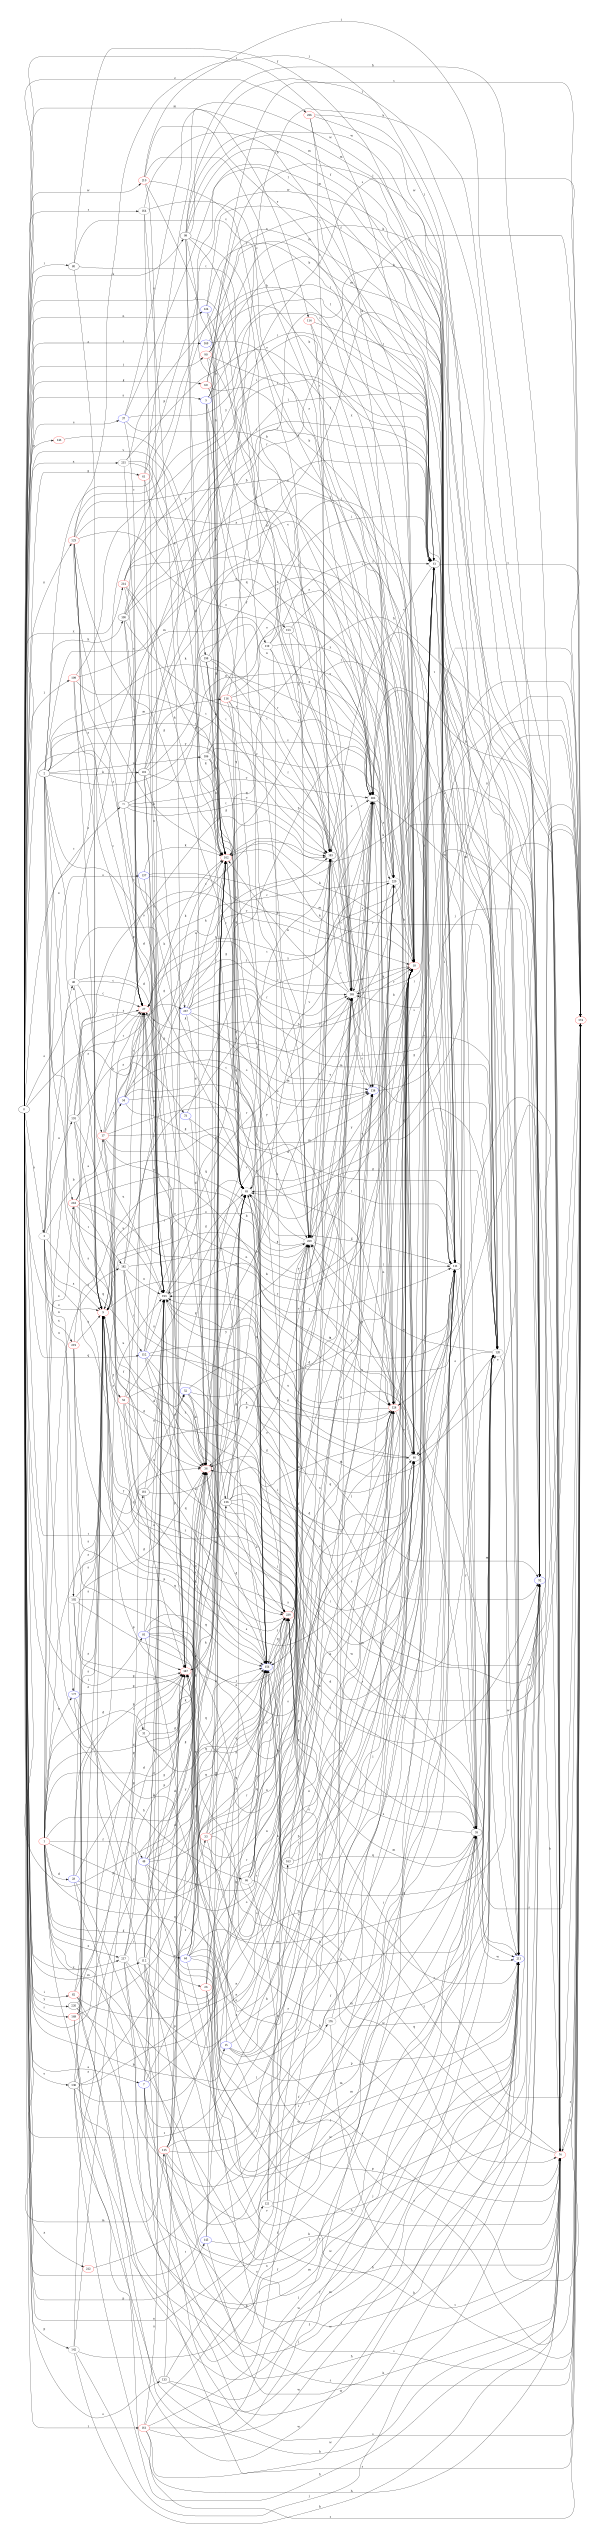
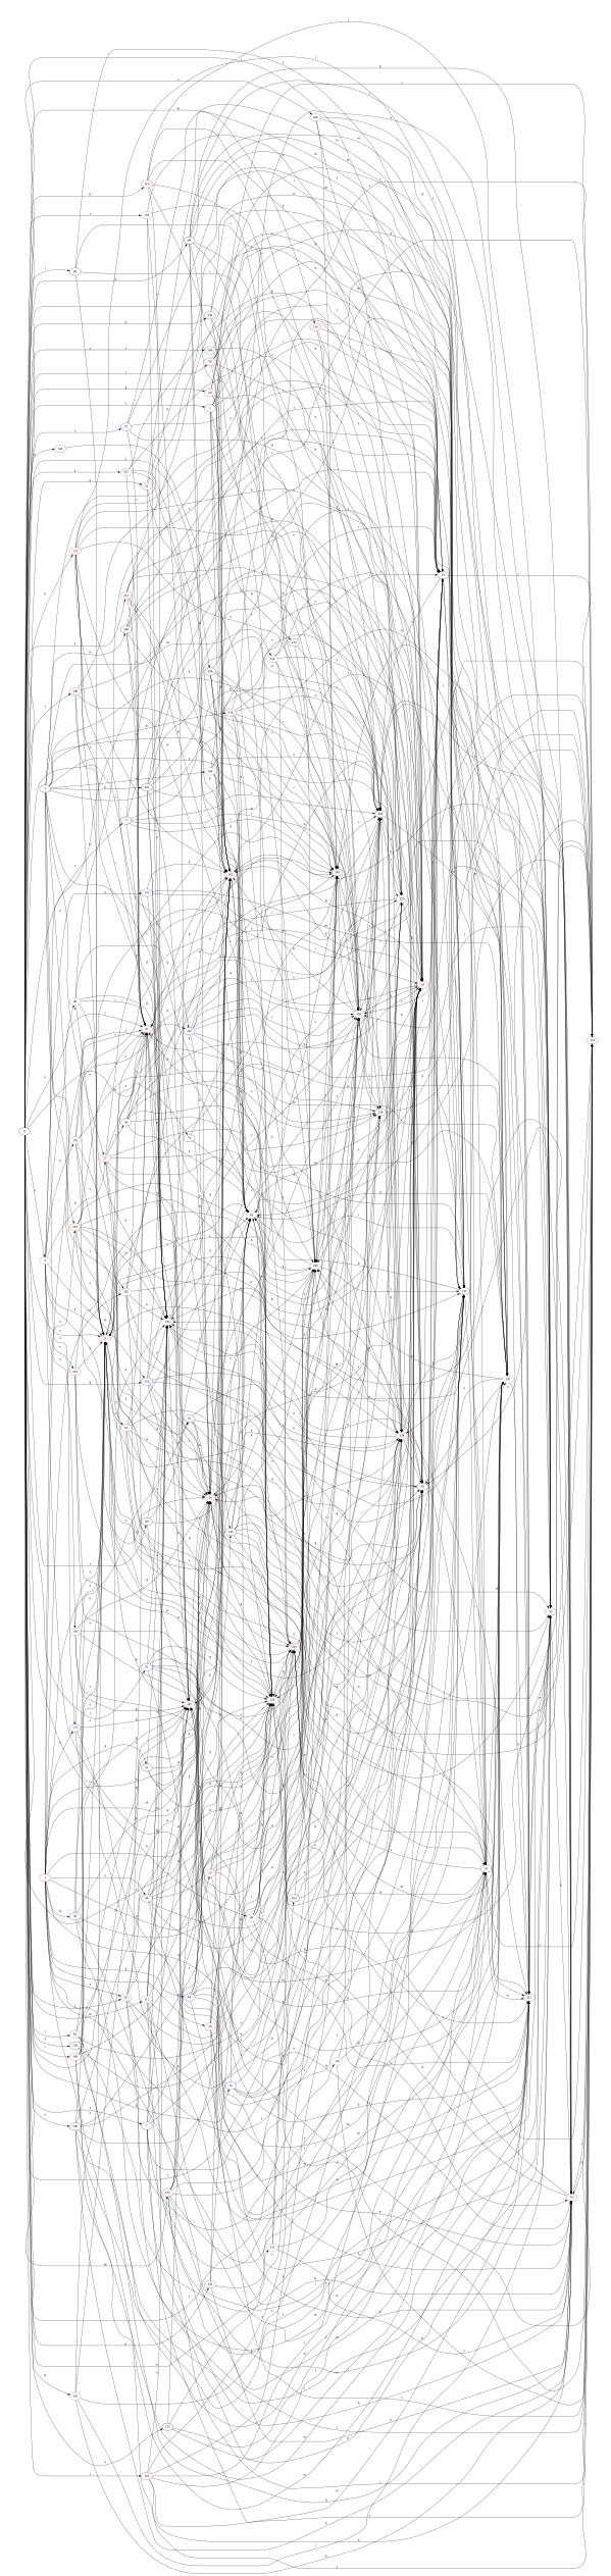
  strict digraph {
    fontname="Noto Serif"
    rankdir=LR
    node [color=red fontname="Noto Serif"]
    edge [fontname="Noto Serif"]
    0 [color=black]
    3 [color=gray40]
    5 [color=blue]
    7 [color=blue]
    9
    15 [color=blue]
    22 [color=black]
    37 [color=blue]
    40 [color=gray40]
    60
    61
    66 [color=gray40]
    73 [color=blue]
    80 [color=black]
    81 [color=blue]
    82
    83 [color=black]
    90
    99 [color=black]
    109
    112 [color=gray40]
    114
    115
    121 [color=gray40]
    123
    124 [color=blue]
    130 [color=black]
    133 [color=black]
    136 [color=black]
    142 [color=gray40]
    143
    145 [color=blue]
    147
    152 [color=blue]
    161
    163 [color=black]
    164 [color=gray40]
    165 [color=gray40]
    168
    169 [color=blue]
    176 [color=gray40]
    181 [color=black]
    198 [color=black]
    210
-   212
    214
    215 [color=gray40]
    217 [color=gray40]
    226 [color=black]
    236
    237 [color=blue]
    36
    17
    27
    120 [color=gray40]
    137 [color=blue]
    174
    191 [color=gray40]
    192 [color=gray40]
    219
    65 [color=gray40]
    74
    111 [color=black]
    202 [color=black]
    102
    153 [color=black]
    211 [color=blue]
    18
    138 [color=blue]
    156 [color=blue]
    193 [color=gray40]
    53
    239
    128
    46 [color=black]
    92 [color=blue]
    183 [color=black]
    55 [color=black]
    220 [color=gray40]
    229 [color=gray40]
    1
    26
    28 [color=blue]
    31 [color=black]
    33
    48 [color=blue]
    52 [color=blue]
    64 [color=blue]
    127 [color=blue]
    182 [color=gray40]
    218
    2 [color=black]
    100 [color=black]
    101 [color=black]
    116
    119 [color=gray40]
    186 [color=gray40]
    54 [color=blue]
    0 -> 3 [label=a]
    0 -> 5 [label=a]
    0 -> 7 [label=a]
    0 -> 9 [label=a]
    0 -> 15 [label=b]
    0 -> 22 [label=c]
    0 -> 37 [label=e]
    0 -> 40 [label=e]
    0 -> 60 [label=g]
    0 -> 61 [label=g]
    0 -> 66 [label=h]
    0 -> 73 [label=h]
    0 -> 80 [label=i]
    0 -> 81 [label=i]
    0 -> 82 [label=i]
    0 -> 83 [label=i]
    0 -> 90 [label=j]
    0 -> 99 [label=k]
    0 -> 109 [label=l]
    0 -> 112 [label=m]
    0 -> 114 [label=m]
    0 -> 115 [label=m]
    0 -> 121 [label=n]
    0 -> 123 [label=n]
    0 -> 124 [label=n]
    0 -> 130 [label=o]
    0 -> 133 [label=o]
    0 -> 136 [label=o]
    0 -> 142 [label=p]
    0 -> 143 [label=p]
    0 -> 145 [label=p]
    0 -> 147 [label=p]
    0 -> 152 [label=q]
    0 -> 161 [label=r]
    0 -> 163 [label=r]
    0 -> 164 [label=r]
    0 -> 165 [label=r]
    0 -> 168 [label=s]
    0 -> 169 [label=s]
    0 -> 176 [label=t]
    0 -> 181 [label=t]
    0 -> 198 [label=v]
    0 -> 210 [label=w]
-   0 -> 212 [label=x]
    0 -> 214 [label=x]
    0 -> 215 [label=x]
    0 -> 217 [label=x]
    0 -> 226 [label=y]
    0 -> 236 [label=z]
    0 -> 237 [label=z]
    3 -> 9 [label=a]
    3 -> 152 [label=q]
    3 -> 36 [label=d]
    3 -> 17 [label=b]
    3 -> 27 [label=c]
    3 -> 120 [label=m]
    3 -> 137 [label=o]
    3 -> 174 [label=s]
    3 -> 191 [label=u]
    3 -> 192 [label=u]
    3 -> 219 [label=x]
    5 -> 83 [label=i]
    5 -> 120 [label=m]
    5 -> 65 [label=g]
    5 -> 74 [label=h]
    5 -> 111 [label=l]
    5 -> 202 [label=v]
    5 -> 102 [label=k]
    5 -> 153 [label=q]
    7 -> 36 [label=d]
    7 -> 174 [label=s]
    7 -> 111 [label=l]
    7 -> 211 [label=w]
    7 -> 18 [label=b]
    7 -> 138 [label=o]
    7 -> 156 [label=q]
    7 -> 193 [label=u]
    9 -> 27 [label=c]
    9 -> 74 [label=h]
    9 -> 111 [label=l]
    9 -> 102 [label=k]
    9 -> 18 [label=b]
    9 -> 53 [label=f]
    9 -> 239 [label=z]
    15 -> 83 [label=i]
    15 -> 65 [label=g]
    15 -> 111 [label=l]
    15 -> 18 [label=b]
    15 -> 128 [label=n]
    22 -> 83 [label=i]
    22 -> 27 [label=c]
    22 -> 202 [label=v]
    22 -> 138 [label=o]
    22 -> 46 [label=e]
    22 -> 92 [label=j]
    22 -> 183 [label=t]
    37 -> 83 [label=i]
    37 -> 27 [label=c]
    37 -> 120 [label=m]
    37 -> 111 [label=l]
    37 -> 18 [label=b]
    40 -> 9 [label=a]
    40 -> 83 [label=i]
    40 -> 36 [label=d]
    40 -> 27 [label=c]
    40 -> 65 [label=g]
    40 -> 193 [label=u]
    60 -> 174 [label=s]
    60 -> 102 [label=k]
    60 -> 18 [label=b]
    60 -> 156 [label=q]
    60 -> 55 [label=f]
    61 -> 120 [label=m]
    61 -> 102 [label=k]
    61 -> 211 [label=w]
    61 -> 193 [label=u]
    66 -> 174 [label=s]
    66 -> 211 [label=w]
    66 -> 18 [label=b]
    66 -> 156 [label=q]
    66 -> 239 [label=z]
    66 -> 220 [label=x]
    73 -> 36 [label=d]
    73 -> 65 [label=g]
    73 -> 18 [label=b]
    80 -> 9 [label=a]
    80 -> 202 [label=v]
    80 -> 183 [label=t]
    80 -> 55 [label=f]
    81 -> 174 [label=s]
    81 -> 74 [label=h]
    81 -> 18 [label=b]
    81 -> 156 [label=q]
    81 -> 193 [label=u]
    81 -> 128 [label=n]
    81 -> 183 [label=t]
    82 -> 9 [label=a]
    82 -> 36 [label=d]
    82 -> 74 [label=h]
    82 -> 128 [label=n]
    82 -> 55 [label=f]
    83 -> 165 [label=r]
    83 -> 120 [label=m]
    83 -> 174 [label=s]
    83 -> 111 [label=l]
    83 -> 202 [label=v]
    90 -> 111 [label=l]
    90 -> 202 [label=v]
    90 -> 102 [label=k]
    90 -> 18 [label=b]
    90 -> 46 [label=e]
    90 -> 92 [label=j]
    99 -> 165 [label=r]
    99 -> 36 [label=d]
    99 -> 120 [label=m]
    99 -> 74 [label=h]
    99 -> 102 [label=k]
    99 -> 211 [label=w]
    99 -> 92 [label=j]
    99 -> 183 [label=t]
    99 -> 55 [label=f]
    99 -> 229 [label=y]
    109 -> 9 [label=a]
    109 -> 83 [label=i]
    109 -> 147 [label=p]
    109 -> 128 [label=n]
    109 -> 183 [label=t]
    112 -> 147 [label=p]
    112 -> 165 [label=r]
    112 -> 36 [label=d]
    112 -> 74 [label=h]
    112 -> 211 [label=w]
    112 -> 156 [label=q]
    112 -> 193 [label=u]
    112 -> 92 [label=j]
    114 -> 111 [label=l]
    114 -> 183 [label=t]
    114 -> 220 [label=x]
    115 -> 83 [label=i]
    115 -> 147 [label=p]
    115 -> 165 [label=r]
    115 -> 120 [label=m]
    115 -> 174 [label=s]
    115 -> 111 [label=l]
    115 -> 102 [label=k]
    115 -> 156 [label=q]
    115 -> 46 [label=e]
    115 -> 55 [label=f]
    121 -> 74 [label=h]
    121 -> 111 [label=l]
    121 -> 239 [label=z]
    121 -> 183 [label=t]
    123 -> 9 [label=a]
    123 -> 83 [label=i]
    123 -> 36 [label=d]
    123 -> 27 [label=c]
    123 -> 65 [label=g]
    123 -> 102 [label=k]
    123 -> 18 [label=b]
    123 -> 138 [label=o]
    123 -> 92 [label=j]
    123 -> 220 [label=x]
    124 -> 83 [label=i]
    124 -> 165 [label=r]
    124 -> 102 [label=k]
    124 -> 18 [label=b]
    130 -> 9 [label=a]
    130 -> 165 [label=r]
    130 -> 74 [label=h]
    130 -> 102 [label=k]
    130 -> 211 [label=w]
    130 -> 239 [label=z]
    130 -> 55 [label=f]
    130 -> 220 [label=x]
    133 -> 147 [label=p]
    133 -> 202 [label=v]
    133 -> 211 [label=w]
    133 -> 55 [label=f]
    136 -> 83 [label=i]
    136 -> 120 [label=m]
    136 -> 174 [label=s]
    136 -> 65 [label=g]
    136 -> 202 [label=v]
    136 -> 239 [label=z]
    136 -> 46 [label=e]
    136 -> 183 [label=t]
    142 -> 9 [label=a]
    142 -> 147 [label=p]
    142 -> 74 [label=h]
    142 -> 18 [label=b]
    142 -> 92 [label=j]
    143 -> 229 [label=y]
    145 -> 74 [label=h]
    145 -> 111 [label=l]
    145 -> 102 [label=k]
    145 -> 156 [label=q]
    147 -> 36 [label=d]
    147 -> 27 [label=c]
    152 -> 165 [label=r]
    152 -> 36 [label=d]
    152 -> 174 [label=s]
    152 -> 102 [label=k]
    152 -> 193 [label=u]
    152 -> 239 [label=z]
    152 -> 46 [label=e]
    152 -> 92 [label=j]
    161 -> 74 [label=h]
    161 -> 111 [label=l]
    161 -> 211 [label=w]
    161 -> 138 [label=o]
    161 -> 193 [label=u]
    161 -> 55 [label=f]
    161 -> 220 [label=x]
    163 -> 111 [label=l]
    163 -> 128 [label=n]
    163 -> 229 [label=y]
    164 -> 147 [label=p]
    164 -> 202 [label=v]
    164 -> 18 [label=b]
    164 -> 193 [label=u]
    165 -> 202 [label=v]
    165 -> 102 [label=k]
    165 -> 18 [label=b]
    165 -> 138 [label=o]
    165 -> 183 [label=t]
    165 -> 229 [label=y]
    168 -> 9 [label=a]
    168 -> 147 [label=p]
    168 -> 174 [label=s]
    168 -> 211 [label=w]
    168 -> 156 [label=q]
    168 -> 193 [label=u]
    169 -> 83 [label=i]
    169 -> 102 [label=k]
    169 -> 220 [label=x]
    176 -> 83 [label=i]
    176 -> 165 [label=r]
    176 -> 174 [label=s]
    181 -> 147 [label=p]
    181 -> 65 [label=g]
    181 -> 193 [label=u]
    181 -> 229 [label=y]
    198 -> 165 [label=r]
    198 -> 74 [label=h]
    198 -> 102 [label=k]
    198 -> 156 [label=q]
    198 -> 239 [label=z]
    198 -> 183 [label=t]
    210 -> 165 [label=r]
    210 -> 193 [label=u]
    210 -> 46 [label=e]
    210 -> 92 [label=j]
    210 -> 220 [label=x]
    210 -> 229 [label=y]
-   212 -> 83 [label=i]
    214 -> 83 [label=i]
    214 -> 27 [label=c]
    214 -> 102 [label=k]
    214 -> 18 [label=b]
    214 -> 156 [label=q]
    214 -> 128 [label=n]
    215 -> 27 [label=c]
    215 -> 102 [label=k]
    215 -> 18 [label=b]
    215 -> 46 [label=e]
    215 -> 183 [label=t]
    217 -> 27 [label=c]
    217 -> 120 [label=m]
    217 -> 65 [label=g]
    217 -> 18 [label=b]
    217 -> 138 [label=o]
    217 -> 156 [label=q]
    217 -> 55 [label=f]
    226 -> 9 [label=a]
    226 -> 211 [label=w]
    226 -> 128 [label=n]
    236 -> 211 [label=w]
    236 -> 18 [label=b]
    236 -> 92 [label=j]
    236 -> 183 [label=t]
    237 -> 165 [label=r]
    237 -> 36 [label=d]
    237 -> 120 [label=m]
    237 -> 102 [label=k]
    237 -> 18 [label=b]
    237 -> 138 [label=o]
    237 -> 92 [label=j]
    237 -> 220 [label=x]
    36 -> 102 [label=k]
    36 -> 183 [label=t]
    36 -> 55 [label=f]
    17 -> 36 [label=d]
    17 -> 111 [label=l]
    17 -> 202 [label=v]
    17 -> 138 [label=o]
    17 -> 156 [label=q]
    17 -> 128 [label=n]
    17 -> 46 [label=e]
    17 -> 183 [label=t]
    17 -> 54 [label=f]
    27 -> 9 [label=a]
    27 -> 174 [label=s]
    27 -> 138 [label=o]
    27 -> 193 [label=u]
    120 -> 147 [label=p]
    120 -> 165 [label=r]
    120 -> 65 [label=g]
    120 -> 211 [label=w]
    120 -> 46 [label=e]
    120 -> 229 [label=y]
    137 -> 120 [label=m]
    137 -> 102 [label=k]
    137 -> 18 [label=b]
    137 -> 193 [label=u]
    174 -> 165 [label=r]
    174 -> 65 [label=g]
    174 -> 74 [label=h]
    174 -> 239 [label=z]
    174 -> 128 [label=n]
    174 -> 46 [label=e]
    191 -> 9 [label=a]
    191 -> 147 [label=p]
    191 -> 165 [label=r]
    191 -> 27 [label=c]
    191 -> 120 [label=m]
    191 -> 239 [label=z]
    191 -> 92 [label=j]
    192 -> 9 [label=a]
    192 -> 147 [label=p]
    192 -> 36 [label=d]
    192 -> 74 [label=h]
    192 -> 211 [label=w]
    192 -> 128 [label=n]
    219 -> 9 [label=a]
    219 -> 74 [label=h]
    219 -> 18 [label=b]
    219 -> 156 [label=q]
    219 -> 46 [label=e]
    65 -> 9 [label=a]
    65 -> 174 [label=s]
    65 -> 111 [label=l]
    65 -> 202 [label=v]
    65 -> 156 [label=q]
    74 -> 147 [label=p]
    74 -> 174 [label=s]
    74 -> 65 [label=g]
    74 -> 156 [label=q]
    74 -> 193 [label=u]
    74 -> 239 [label=z]
    111 -> 36 [label=d]
    111 -> 65 [label=g]
    111 -> 55 [label=f]
    202 -> 9 [label=a]
    202 -> 36 [label=d]
    202 -> 74 [label=h]
    202 -> 211 [label=w]
    202 -> 156 [label=q]
    202 -> 128 [label=n]
    202 -> 220 [label=x]
    102 -> 65 [label=g]
    102 -> 74 [label=h]
    102 -> 111 [label=l]
    102 -> 18 [label=b]
    102 -> 193 [label=u]
    102 -> 229 [label=y]
    153 -> 83 [label=i]
    153 -> 202 [label=v]
    153 -> 229 [label=y]
    211 -> 147 [label=p]
    211 -> 202 [label=v]
    211 -> 193 [label=u]
    211 -> 92 [label=j]
    18 -> 147 [label=p]
    18 -> 36 [label=d]
    18 -> 27 [label=c]
    18 -> 102 [label=k]
    18 -> 229 [label=y]
    138 -> 165 [label=r]
    138 -> 18 [label=b]
    138 -> 92 [label=j]
    156 -> 36 [label=d]
    156 -> 239 [label=z]
    193 -> 147 [label=p]
    193 -> 165 [label=r]
    193 -> 27 [label=c]
    193 -> 65 [label=g]
    193 -> 111 [label=l]
    193 -> 92 [label=j]
    53 -> 9 [label=a]
    53 -> 83 [label=i]
    53 -> 27 [label=c]
    53 -> 202 [label=v]
    53 -> 211 [label=w]
    53 -> 156 [label=q]
    53 -> 46 [label=e]
    53 -> 92 [label=j]
    239 -> 9 [label=a]
    239 -> 120 [label=m]
    239 -> 65 [label=g]
    239 -> 138 [label=o]
    239 -> 156 [label=q]
    239 -> 229 [label=y]
    128 -> 9 [label=a]
    128 -> 83 [label=i]
    128 -> 36 [label=d]
    128 -> 111 [label=l]
    128 -> 156 [label=q]
    128 -> 193 [label=u]
    128 -> 46 [label=e]
    128 -> 229 [label=y]
    46 -> 83 [label=i]
    46 -> 36 [label=d]
    46 -> 193 [label=u]
    46 -> 229 [label=y]
    92 -> 74 [label=h]
    92 -> 102 [label=k]
    92 -> 211 [label=w]
    92 -> 156 [label=q]
    92 -> 183 [label=t]
    183 -> 165 [label=r]
    183 -> 202 [label=v]
    183 -> 128 [label=n]
    183 -> 229 [label=y]
    55 -> 9 [label=a]
    55 -> 120 [label=m]
    55 -> 174 [label=s]
    55 -> 211 [label=w]
    55 -> 156 [label=q]
    55 -> 239 [label=z]
    220 -> 165 [label=r]
    220 -> 27 [label=c]
    220 -> 202 [label=v]
    220 -> 18 [label=b]
    220 -> 229 [label=y]
    229 -> 9 [label=a]
    229 -> 147 [label=p]
    229 -> 27 [label=c]
    229 -> 65 [label=g]
    229 -> 111 [label=l]
    229 -> 183 [label=t]
    1 -> 217 [label=x]
    1 -> 237 [label=z]
    1 -> 36 [label=d]
    1 -> 65 [label=g]
    1 -> 74 [label=h]
    1 -> 111 [label=l]
    1 -> 46 [label=e]
    1 -> 92 [label=j]
    1 -> 229 [label=y]
    1 -> 26 [label=c]
    1 -> 28 [label=d]
    1 -> 31 [label=d]
    1 -> 33 [label=d]
    1 -> 48 [label=f]
    1 -> 52 [label=f]
    1 -> 64 [label=g]
    1 -> 127 [label=n]
    1 -> 182 [label=t]
    1 -> 218 [label=x]
    26 -> 165 [label=r]
    26 -> 120 [label=m]
    26 -> 174 [label=s]
    26 -> 102 [label=k]
    26 -> 156 [label=q]
    26 -> 92 [label=j]
    28 -> 9 [label=a]
    28 -> 147 [label=p]
    28 -> 174 [label=s]
    28 -> 65 [label=g]
    28 -> 92 [label=j]
    28 -> 229 [label=y]
    31 -> 36 [label=d]
    31 -> 102 [label=k]
    31 -> 193 [label=u]
    31 -> 183 [label=t]
    33 -> 120 [label=m]
    33 -> 102 [label=k]
    33 -> 138 [label=o]
    33 -> 156 [label=q]
    33 -> 46 [label=e]
    33 -> 229 [label=y]
    48 -> 165 [label=r]
    48 -> 65 [label=g]
    48 -> 211 [label=w]
    48 -> 18 [label=b]
    48 -> 156 [label=q]
    48 -> 193 [label=u]
    48 -> 239 [label=z]
    48 -> 128 [label=n]
    52 -> 36 [label=d]
    52 -> 120 [label=m]
    52 -> 174 [label=s]
    52 -> 211 [label=w]
    52 -> 128 [label=n]
    64 -> 36 [label=d]
    64 -> 120 [label=m]
    64 -> 74 [label=h]
    64 -> 102 [label=k]
    64 -> 18 [label=b]
    64 -> 239 [label=z]
    64 -> 46 [label=e]
    64 -> 55 [label=f]
    127 -> 9 [label=a]
    127 -> 147 [label=p]
    127 -> 211 [label=w]
    127 -> 92 [label=j]
    182 -> 27 [label=c]
    182 -> 174 [label=s]
    182 -> 18 [label=b]
    182 -> 156 [label=q]
    182 -> 193 [label=u]
    182 -> 183 [label=t]
    182 -> 55 [label=f]
    218 -> 9 [label=a]
    218 -> 36 [label=d]
    218 -> 27 [label=c]
    218 -> 193 [label=u]
    218 -> 239 [label=z]
    218 -> 128 [label=n]
    218 -> 183 [label=t]
    218 -> 55 [label=f]
    218 -> 229 [label=y]
    2 -> 136 [label=o]
    2 -> 17 [label=b]
    2 -> 202 [label=v]
    2 -> 211 [label=w]
    2 -> 128 [label=n]
    2 -> 183 [label=t]
    2 -> 229 [label=y]
    2 -> 52 [label=f]
    2 -> 127 [label=n]
    2 -> 182 [label=t]
    2 -> 218 [label=x]
    2 -> 100 [label=k]
    2 -> 101 [label=k]
    2 -> 116 [label=m]
    2 -> 119 [label=m]
    2 -> 186 [label=u]
    100 -> 83 [label=i]
    100 -> 165 [label=r]
    100 -> 27 [label=c]
    100 -> 120 [label=m]
    100 -> 65 [label=g]
    100 -> 111 [label=l]
    100 -> 18 [label=b]
    101 -> 147 [label=p]
    101 -> 174 [label=s]
    101 -> 111 [label=l]
    101 -> 202 [label=v]
    101 -> 18 [label=b]
    101 -> 156 [label=q]
    101 -> 193 [label=u]
    101 -> 128 [label=n]
    116 -> 165 [label=r]
    116 -> 65 [label=g]
    116 -> 74 [label=h]
    116 -> 111 [label=l]
    116 -> 202 [label=v]
    116 -> 156 [label=q]
    116 -> 220 [label=x]
    119 -> 83 [label=i]
    119 -> 239 [label=z]
    119 -> 183 [label=t]
    119 -> 55 [label=f]
    119 -> 220 [label=x]
    186 -> 65 [label=g]
    186 -> 111 [label=l]
    186 -> 202 [label=v]
    186 -> 102 [label=k]
    186 -> 156 [label=q]
    186 -> 46 [label=e]
    54 -> 27 [label=c]
    54 -> 120 [label=m]
    54 -> 65 [label=g]
    54 -> 202 [label=v]
    54 -> 138 [label=o]
    54 -> 128 [label=n]
    54 -> 220 [label=x]
  }
